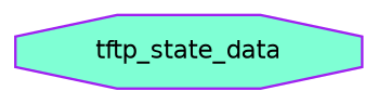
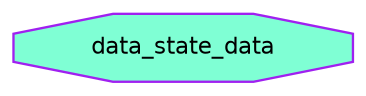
  digraph {
    rankdir=LR
-   n1 [color=purple fillcolor=aquamarine fontname=Helvetica fontsize=10 height=0.2 label=tftp_state_data shape=octagon style=filled width=0.4]
+   n1 [color=purple fillcolor=aquamarine fontname=Helvetica fontsize=10 height=0.2 label=data_state_data shape=octagon style=filled width=0.4]
  }
